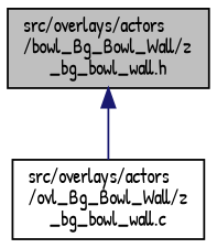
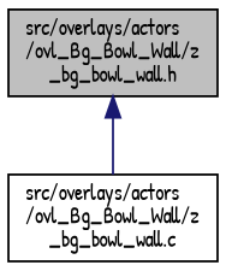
  digraph {
    fontname="Patrick Hand"
    node [color=black fontname="Patrick Hand" fontsize=10 shape=record style=filled]
-   n1 [fillcolor=grey75 fontcolor=black height=0.2 label="src/overlays/actors\l/bowl_Bg_Bowl_Wall/z\l_bg_bowl_wall.h" width=0.4]
+   n1 [fillcolor=grey75 fontcolor=black height=0.2 label="src/overlays/actors\l/ovl_Bg_Bowl_Wall/z\l_bg_bowl_wall.h" width=0.4]
    n2 [fillcolor=white height=0.2 label="src/overlays/actors\l/ovl_Bg_Bowl_Wall/z\l_bg_bowl_wall.c" width=0.4]
    n1 -> n2 [color=midnightblue dir=back fontname="Patrick Hand" fontsize=10 labelfontname=Helvetica labelfontsize=10 style=solid]
  }
